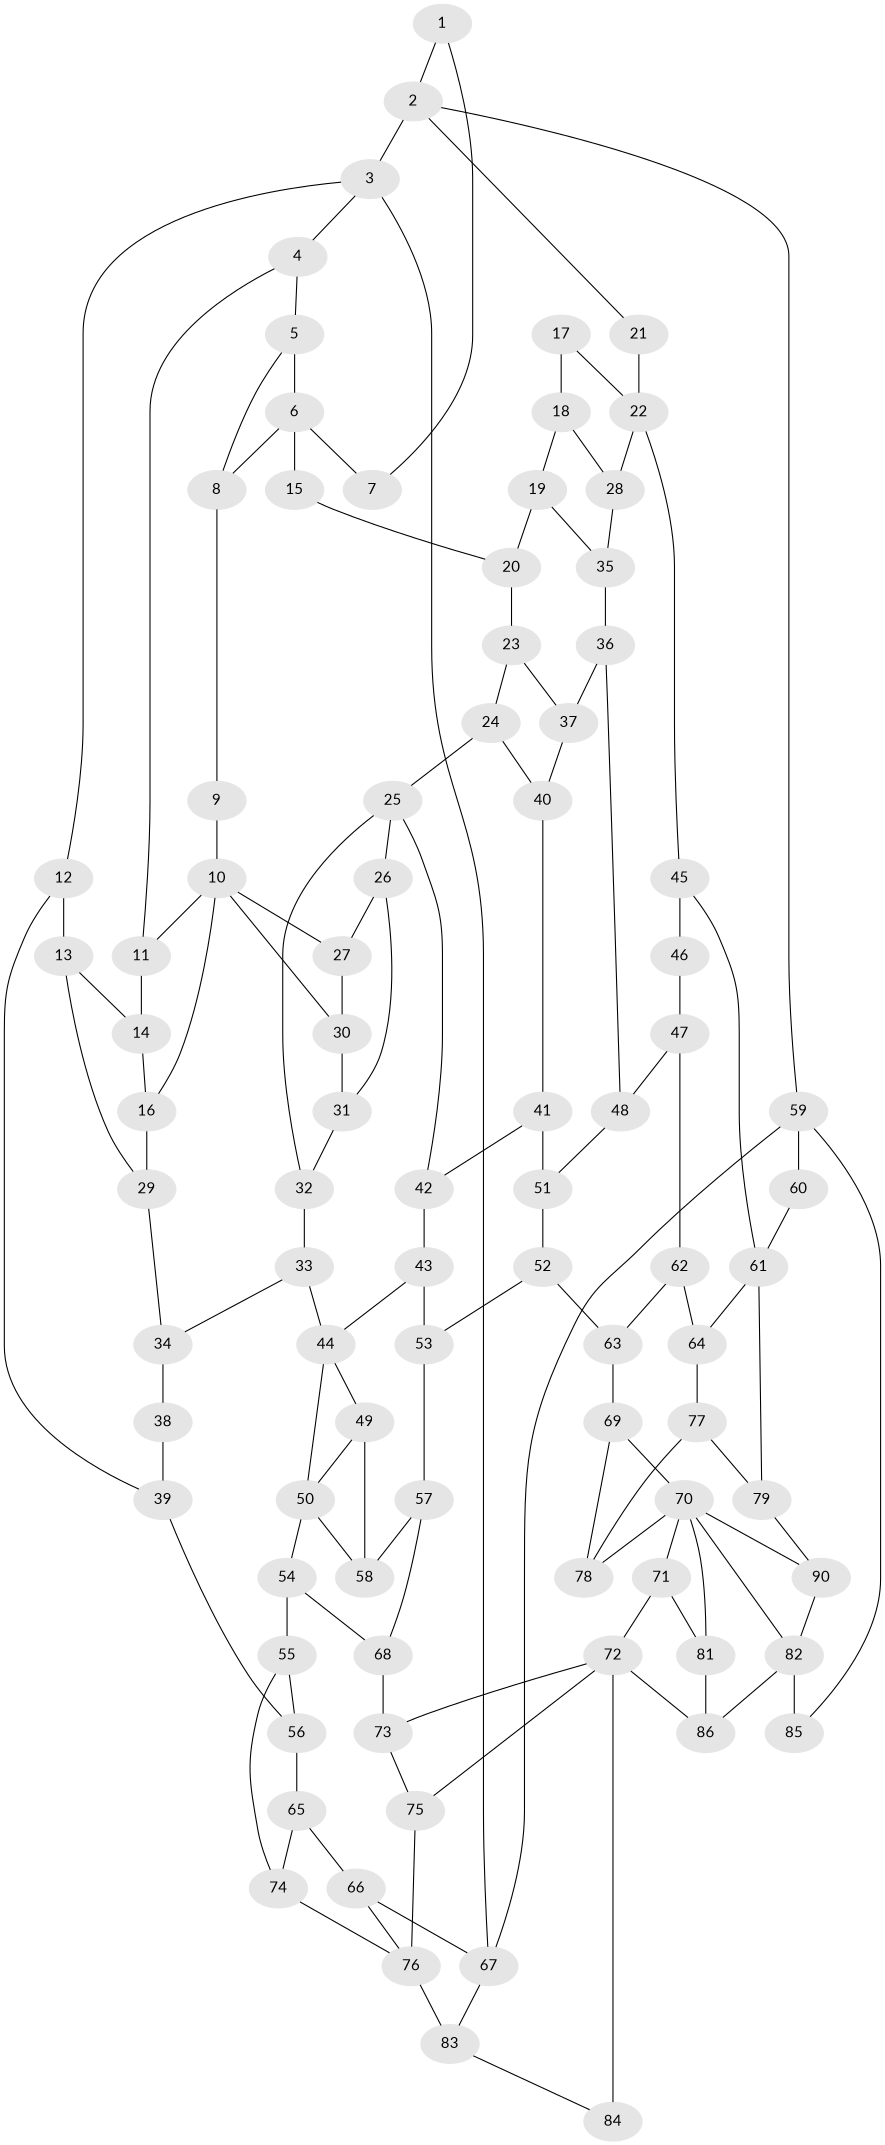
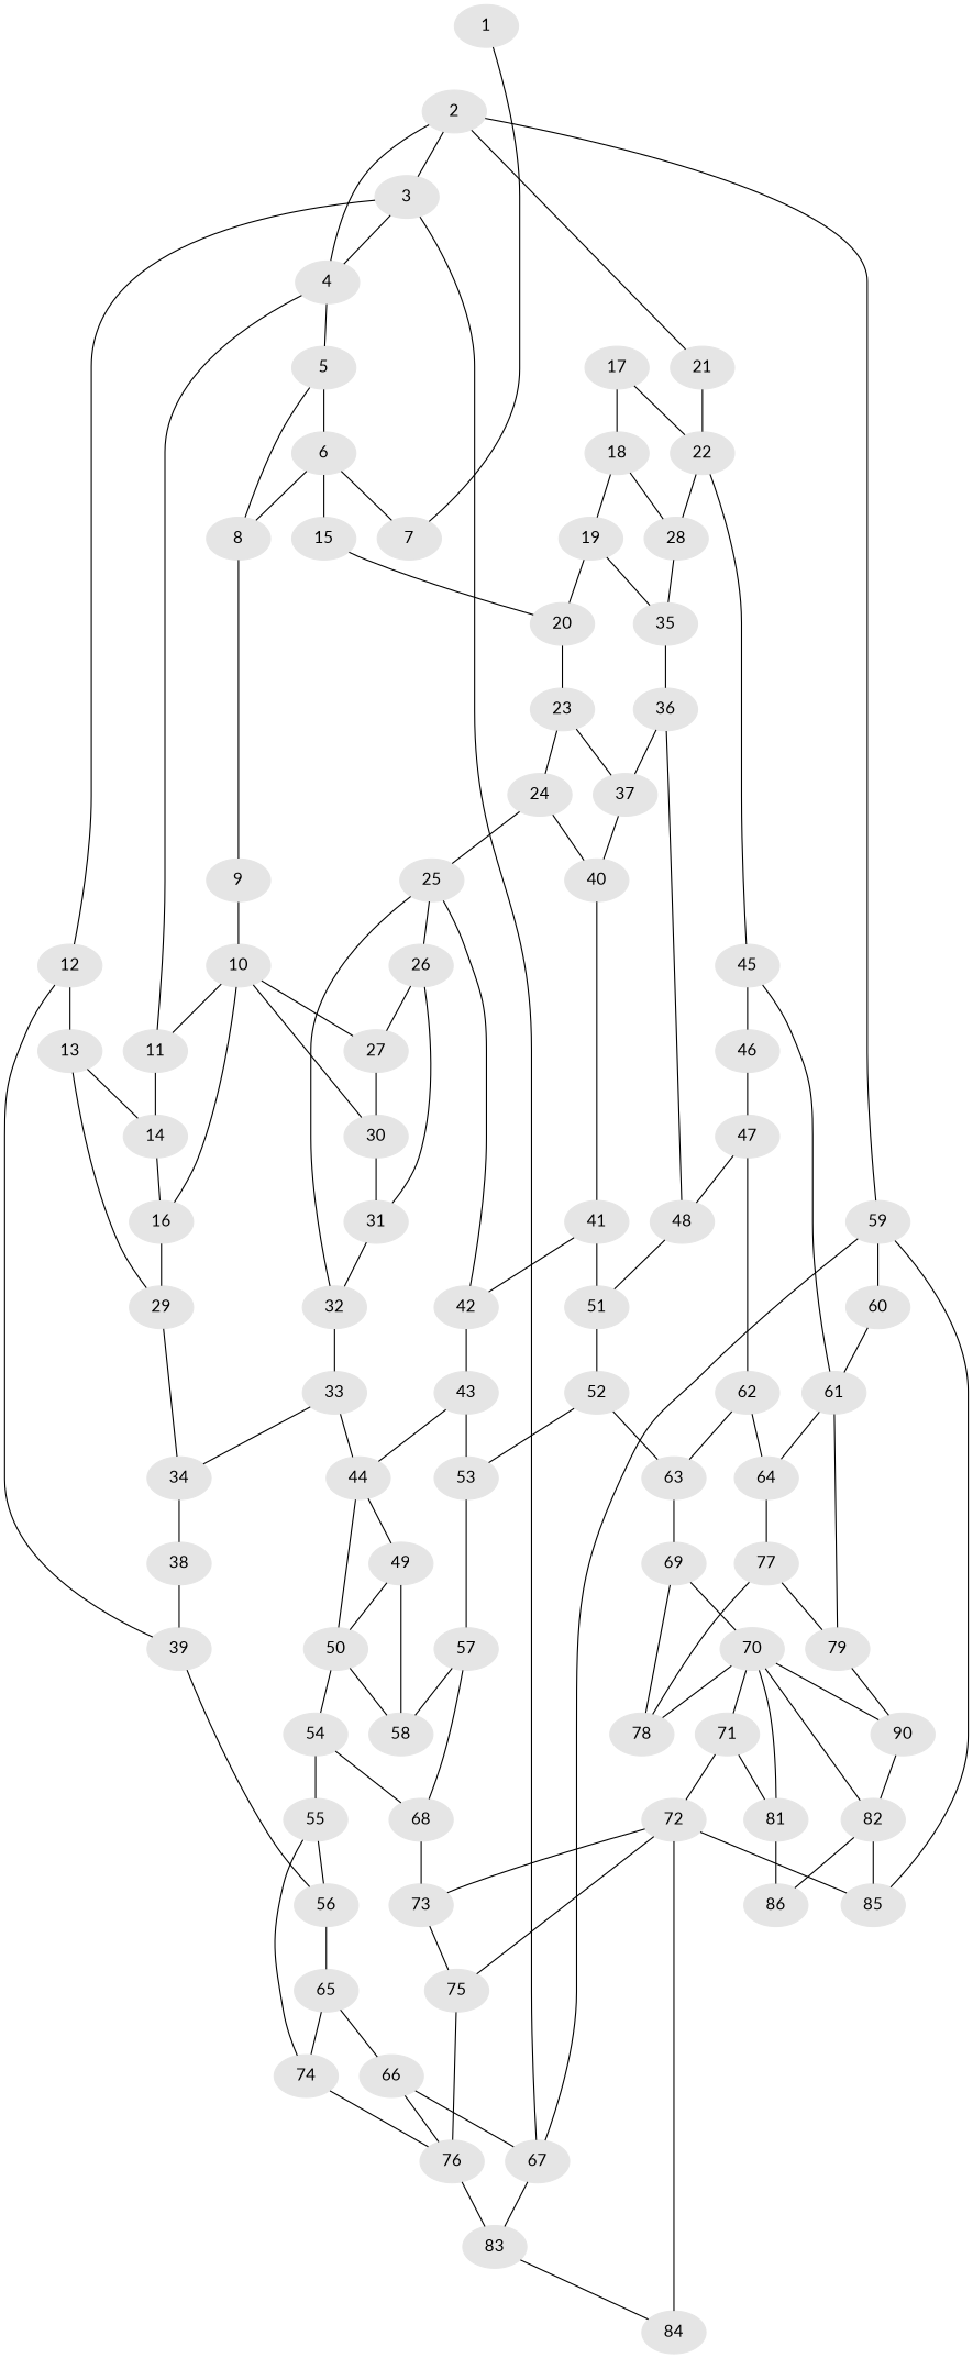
  graph {
    fontname=Lato
    node [color=gray90 fontname=Lato style=filled]
    edge [fontname=Lato weight=1.0]
    1
    2
    7
    3
    21
    59
    4
    12
    67
    22
    60
    85
    5
    11
    13
    39
    83
    6
    8
    14
    15
    9
    20
    17
    18
    10
    16
    27
    30
    29
    31
    56
    34
    23
    19
    28
    45
    35
    36
    24
    37
    46
    61
    25
    40
    26
    32
    42
    41
    33
    43
    38
    44
    50
    49
    48
    51
    58
    54
    65
    52
    53
    57
    47
    64
    79
    62
    63
    55
    68
    69
    74
    73
    76
    66
    77
    n77 [label=90]
    70
    78
    84
    75
    71
    81
    82
    72
    86
-   1 -- 2
+   4 -- 2
    1 -- 7
    2 -- 3
    2 -- 21
    2 -- 59
    3 -- 4
    3 -- 12
    3 -- 67
    21 -- 22 [weight=2.0]
    59 -- 67
    59 -- 60
    59 -- 85
    4 -- 5
    4 -- 11
    12 -- 13
    12 -- 39
    67 -- 83
    22 -- 28
    22 -- 45 [weight=2.0]
    60 -- 61 [weight=2.0]
    5 -- 6
    5 -- 8
    11 -- 14
    13 -- 14
    13 -- 29
    39 -- 56
    83 -- 84
    6 -- 7
    6 -- 8
    6 -- 15 [weight=2.0]
    8 -- 9
    14 -- 16
    15 -- 20
    9 -- 10 [weight=2.0]
    20 -- 23
    17 -- 22
    17 -- 18
    18 -- 19
    18 -- 28
    10 -- 11
    10 -- 16
    10 -- 27
    10 -- 30
    16 -- 29
    27 -- 30
    30 -- 31
    29 -- 34
    31 -- 32
    56 -- 65
    34 -- 38
    23 -- 24
    23 -- 37
    19 -- 20
    19 -- 35
    28 -- 35
    45 -- 46 [weight=2.0]
    45 -- 61 [weight=2.0]
    35 -- 36
    36 -- 37
    36 -- 48
    24 -- 25
    24 -- 40
    37 -- 40
    46 -- 47
    61 -- 64
    61 -- 79
    25 -- 26
    25 -- 32
    25 -- 42
    40 -- 41
    26 -- 27
    26 -- 31
    32 -- 33
    42 -- 43
    41 -- 42
    41 -- 51
    33 -- 34
    33 -- 44
    43 -- 44
    43 -- 53
    38 -- 39
    44 -- 50
    44 -- 49
    50 -- 58
    50 -- 54
    49 -- 50
    49 -- 58
    48 -- 51
    51 -- 52
    54 -- 55
    54 -- 68
    65 -- 74
    65 -- 66
    52 -- 53
    52 -- 63
    53 -- 57
    57 -- 58
    57 -- 68
    47 -- 48
    47 -- 62
    64 -- 77
    79 -- n77
    62 -- 64
    62 -- 63
    63 -- 69
    55 -- 56
    55 -- 74
    68 -- 73
    69 -- 70
    69 -- 78
    74 -- 76
    73 -- 75
    76 -- 83 [weight=2.0]
    66 -- 67
    66 -- 76
    77 -- 79
    77 -- 78
    n77 -- 82 [weight=2.0]
    70 -- n77
    70 -- 78
    70 -- 71
    70 -- 81
    70 -- 82
    75 -- 76 [weight=2.0]
    71 -- 81
    71 -- 72
    81 -- 86
    82 -- 85 [weight=2.0]
    82 -- 86
    72 -- 73
    72 -- 84 [weight=2.0]
    72 -- 75
-   72 -- 86
+   72 -- 85
  }
